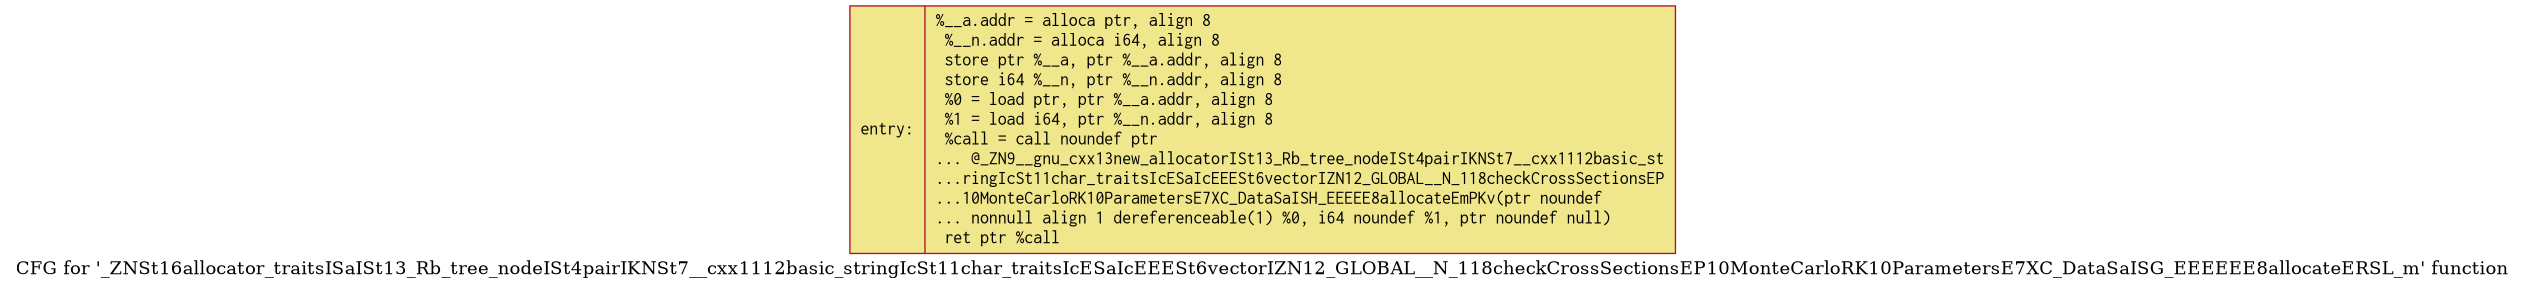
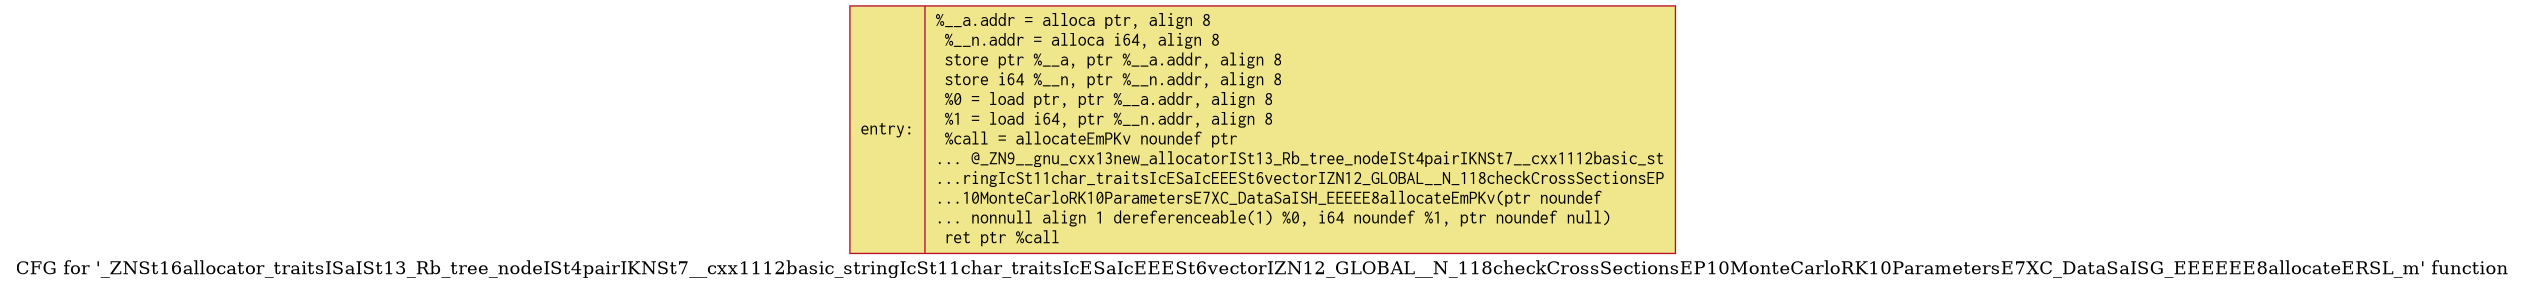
  digraph {
    label="CFG for '_ZNSt16allocator_traitsISaISt13_Rb_tree_nodeISt4pairIKNSt7__cxx1112basic_stringIcSt11char_traitsIcESaIcEEESt6vectorIZN12_GLOBAL__N_118checkCrossSectionsEP10MonteCarloRK10ParametersE7XC_DataSaISG_EEEEEE8allocateERSL_m' function"
    rankdir=LR
-   n1 [color="#b70d28ff" fillcolor=khaki fontname=Courier label="{entry:\l|  %__a.addr = alloca ptr, align 8\l  %__n.addr = alloca i64, align 8\l  store ptr %__a, ptr %__a.addr, align 8\l  store i64 %__n, ptr %__n.addr, align 8\l  %0 = load ptr, ptr %__a.addr, align 8\l  %1 = load i64, ptr %__n.addr, align 8\l  %call = call noundef ptr\l... @_ZN9__gnu_cxx13new_allocatorISt13_Rb_tree_nodeISt4pairIKNSt7__cxx1112basic_st\l...ringIcSt11char_traitsIcESaIcEEESt6vectorIZN12_GLOBAL__N_118checkCrossSectionsEP\l...10MonteCarloRK10ParametersE7XC_DataSaISH_EEEEE8allocateEmPKv(ptr noundef\l... nonnull align 1 dereferenceable(1) %0, i64 noundef %1, ptr noundef null)\l  ret ptr %call\l}" shape=record style=filled]
+   n1 [color="#b70d28ff" fillcolor=khaki fontname=Courier label="{entry:\l|  %__a.addr = alloca ptr, align 8\l  %__n.addr = alloca i64, align 8\l  store ptr %__a, ptr %__a.addr, align 8\l  store i64 %__n, ptr %__n.addr, align 8\l  %0 = load ptr, ptr %__a.addr, align 8\l  %1 = load i64, ptr %__n.addr, align 8\l  %call = allocateEmPKv noundef ptr\l... @_ZN9__gnu_cxx13new_allocatorISt13_Rb_tree_nodeISt4pairIKNSt7__cxx1112basic_st\l...ringIcSt11char_traitsIcESaIcEEESt6vectorIZN12_GLOBAL__N_118checkCrossSectionsEP\l...10MonteCarloRK10ParametersE7XC_DataSaISH_EEEEE8allocateEmPKv(ptr noundef\l... nonnull align 1 dereferenceable(1) %0, i64 noundef %1, ptr noundef null)\l  ret ptr %call\l}" shape=record style=filled]
  }
